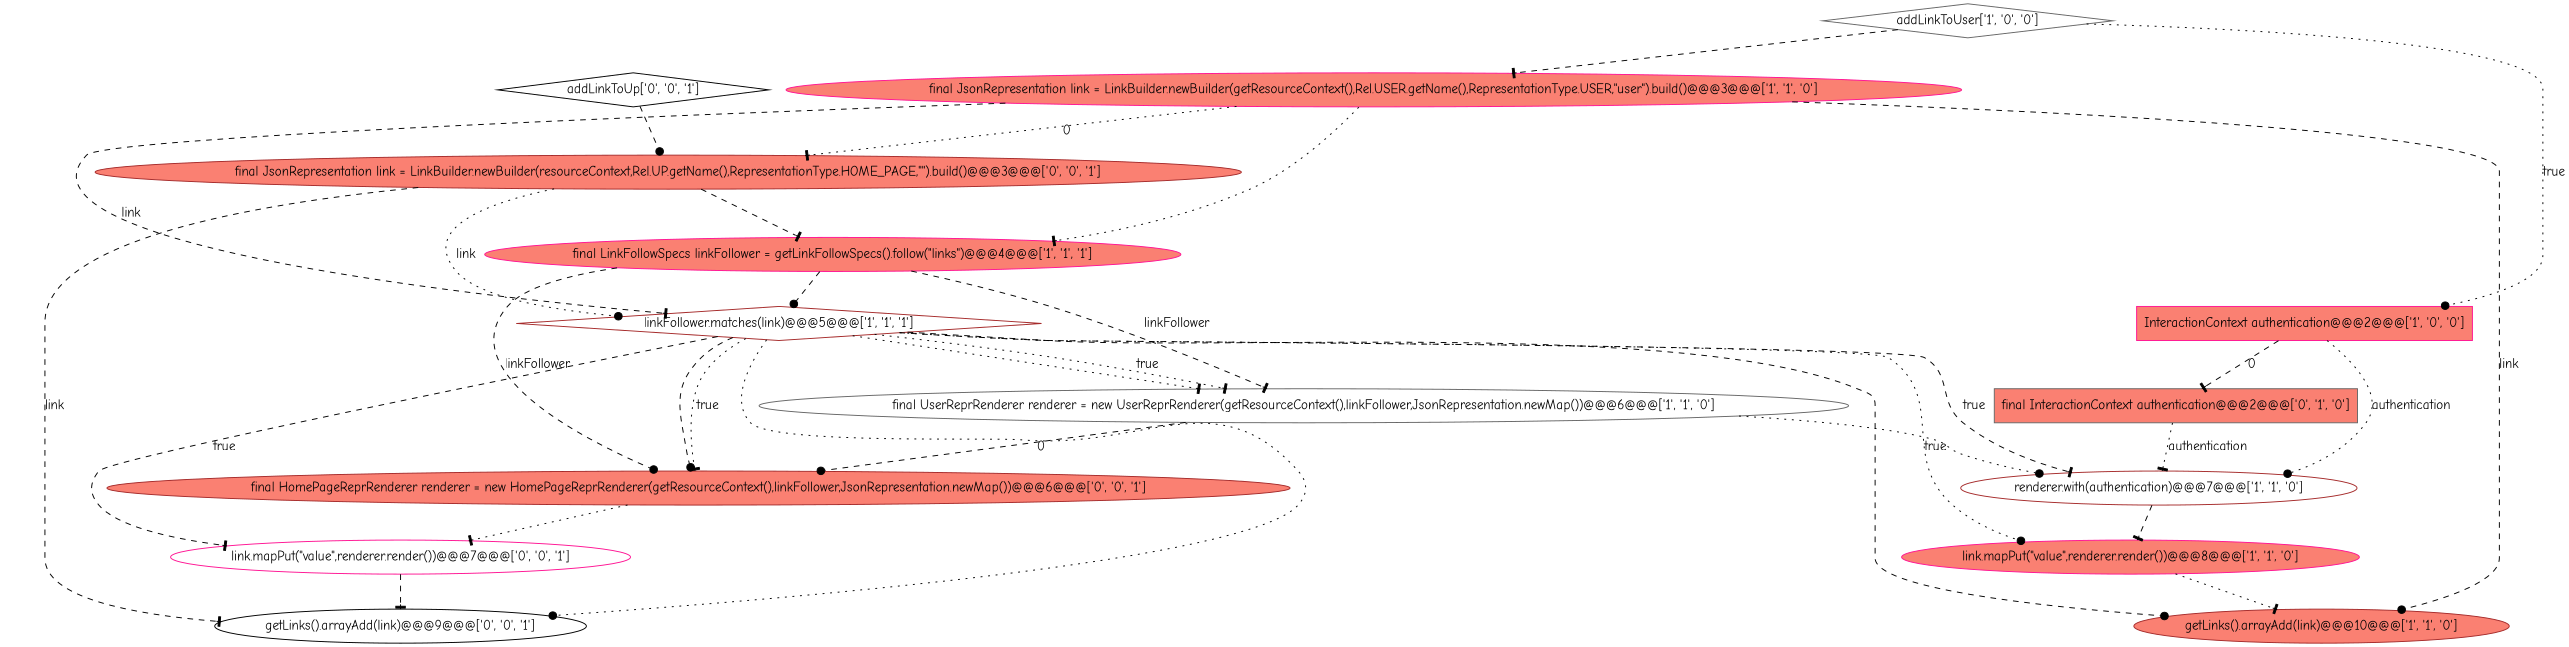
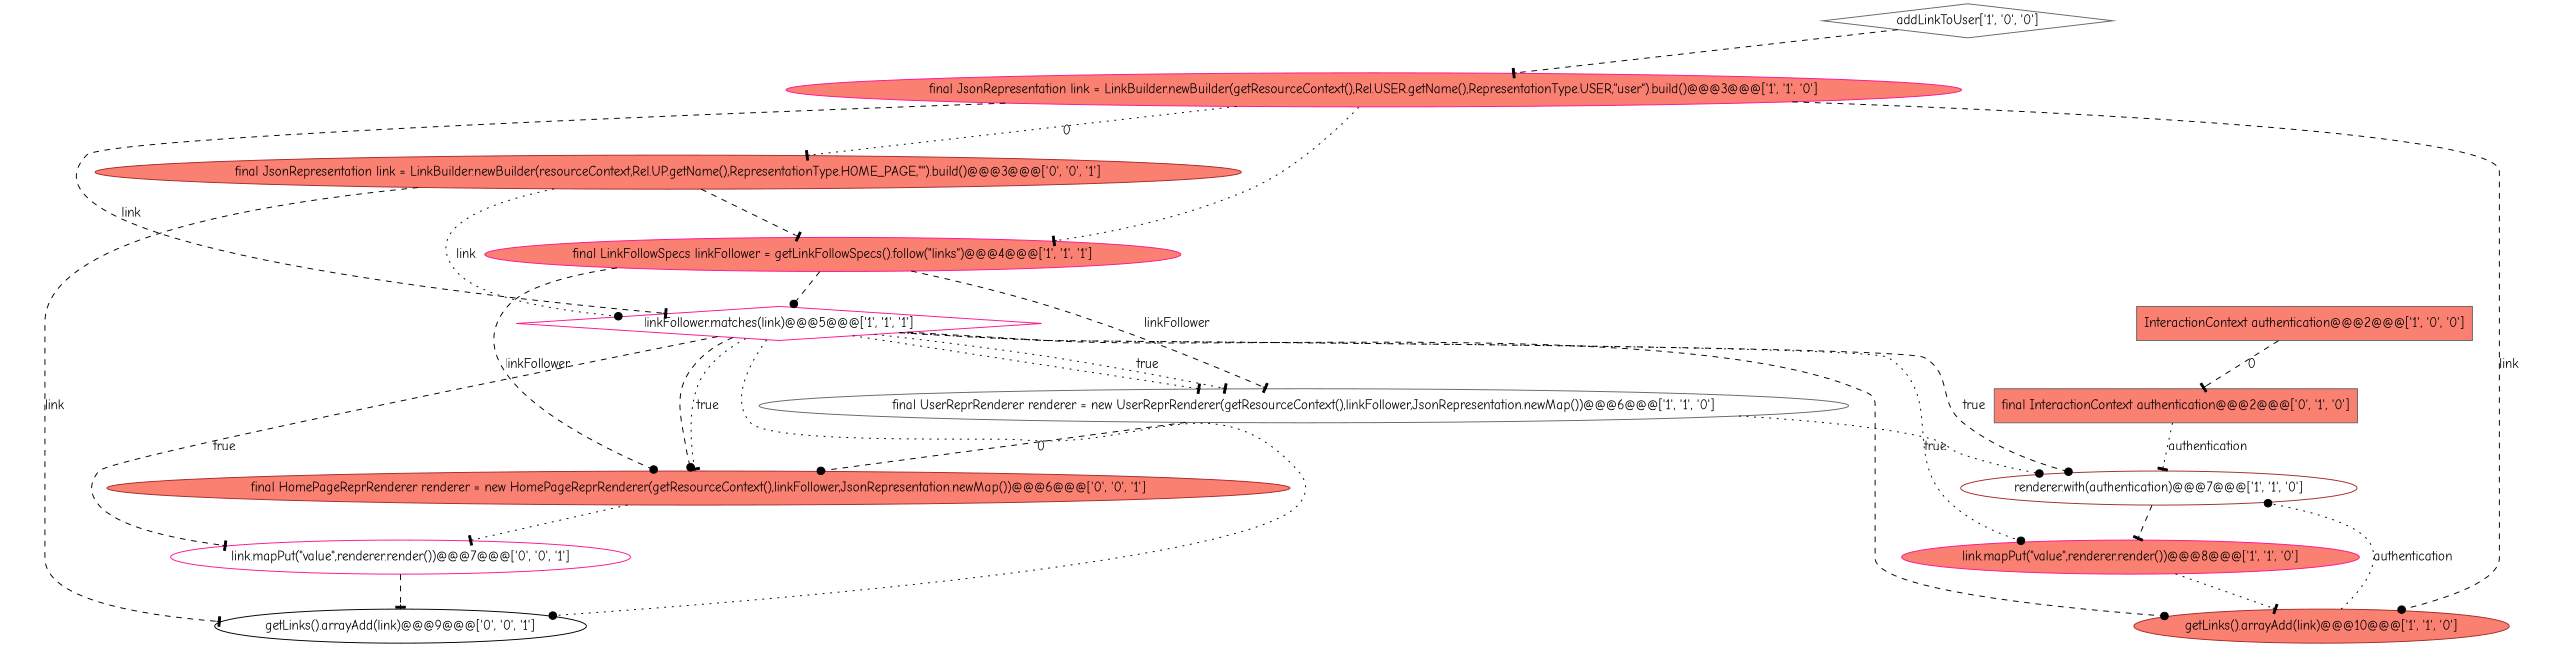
  digraph {
    fontname="Comic Neue"
    node [color=deeppink fillcolor=salmon fontname="Comic Neue" shape=ellipse style=filled]
    edge [arrowhead=tee fontname="Comic Neue" style=dashed]
    n1 [color=gray40 fillcolor=white label="final UserReprRenderer renderer = new UserReprRenderer(getResourceContext(),linkFollower,JsonRepresentation.newMap())@@@6@@@['1', '1', '0']"]
    n2 [color=brown label="final HomePageReprRenderer renderer = new HomePageReprRenderer(getResourceContext(),linkFollower,JsonRepresentation.newMap())@@@6@@@['0', '0', '1']"]
    n3 [color=brown fillcolor=white label="renderer.with(authentication)@@@7@@@['1', '1', '0']"]
    n4 [fillcolor=white label="link.mapPut(\"value\",renderer.render())@@@7@@@['0', '0', '1']"]
    n5 [label="link.mapPut(\"value\",renderer.render())@@@8@@@['1', '1', '0']"]
    n6 [color=black fillcolor=white label="getLinks().arrayAdd(link)@@@9@@@['0', '0', '1']"]
-   n7 [label="InteractionContext authentication@@@2@@@['1', '0', '0']" shape=box]
+   n7 [color=gray40 label="InteractionContext authentication@@@2@@@['1', '0', '0']" shape=box]
    n8 [color=gray40 label="final InteractionContext authentication@@@2@@@['0', '1', '0']" shape=box]
    n9 [color=brown label="getLinks().arrayAdd(link)@@@10@@@['1', '1', '0']"]
    n10 [label="final JsonRepresentation link = LinkBuilder.newBuilder(getResourceContext(),Rel.USER.getName(),RepresentationType.USER,\"user\").build()@@@3@@@['1', '1', '0']"]
    n11 [color=brown label="final JsonRepresentation link = LinkBuilder.newBuilder(resourceContext,Rel.UP.getName(),RepresentationType.HOME_PAGE,\"\").build()@@@3@@@['0', '0', '1']"]
    n12 [label="final LinkFollowSpecs linkFollower = getLinkFollowSpecs().follow(\"links\")@@@4@@@['1', '1', '1']"]
-   n13 [color=brown fillcolor=white label="linkFollower.matches(link)@@@5@@@['1', '1', '1']" shape=diamond]
-   n14 [color=black fillcolor=white label="addLinkToUp['0', '0', '1']" shape=diamond]
+   n13 [fillcolor=white label="linkFollower.matches(link)@@@5@@@['1', '1', '1']" shape=diamond]
    n15 [color=gray40 fillcolor=white label="addLinkToUser['1', '0', '0']" shape=diamond]
    n1 -> n2 [arrowhead=dot label=0]
    n1 -> n3 [arrowhead=dot style=dotted]
    n2 -> n4 [style=dotted]
    n3 -> n5
    n4 -> n6
    n5 -> n9 [style=dotted]
-   n7 -> n3 [arrowhead=dot label=authentication style=dotted]
+   n9 -> n3 [arrowhead=dot label=authentication style=dotted]
    n7 -> n8 [label=0]
    n8 -> n3 [label=authentication style=dotted]
    n10 -> n9 [arrowhead=dot label=link]
    n10 -> n11 [label=0 style=dotted]
    n10 -> n12 [style=dotted]
    n10 -> n13 [label=link]
    n11 -> n6 [label=link]
    n11 -> n12
    n11 -> n13 [arrowhead=dot label=link style=dotted]
    n12 -> n1 [label=linkFollower]
    n12 -> n2 [arrowhead=dot label=linkFollower]
    n12 -> n13 [arrowhead=dot]
    n13 -> n1 [style=dotted]
    n13 -> n1 [label=true style=dotted]
    n13 -> n2 [label=true style=dotted]
    n13 -> n2 [arrowhead=dot]
-   n13 -> n3 [label=true]
+   n13 -> n3 [arrowhead=dot label=true]
    n13 -> n4 [label=true]
    n13 -> n5 [arrowhead=dot label=true style=dotted]
    n13 -> n6 [arrowhead=dot style=dotted]
    n13 -> n9 [arrowhead=dot]
-   n14 -> n11 [arrowhead=dot]
-   n15 -> n7 [arrowhead=dot label=true style=dotted]
    n15 -> n10
  }
